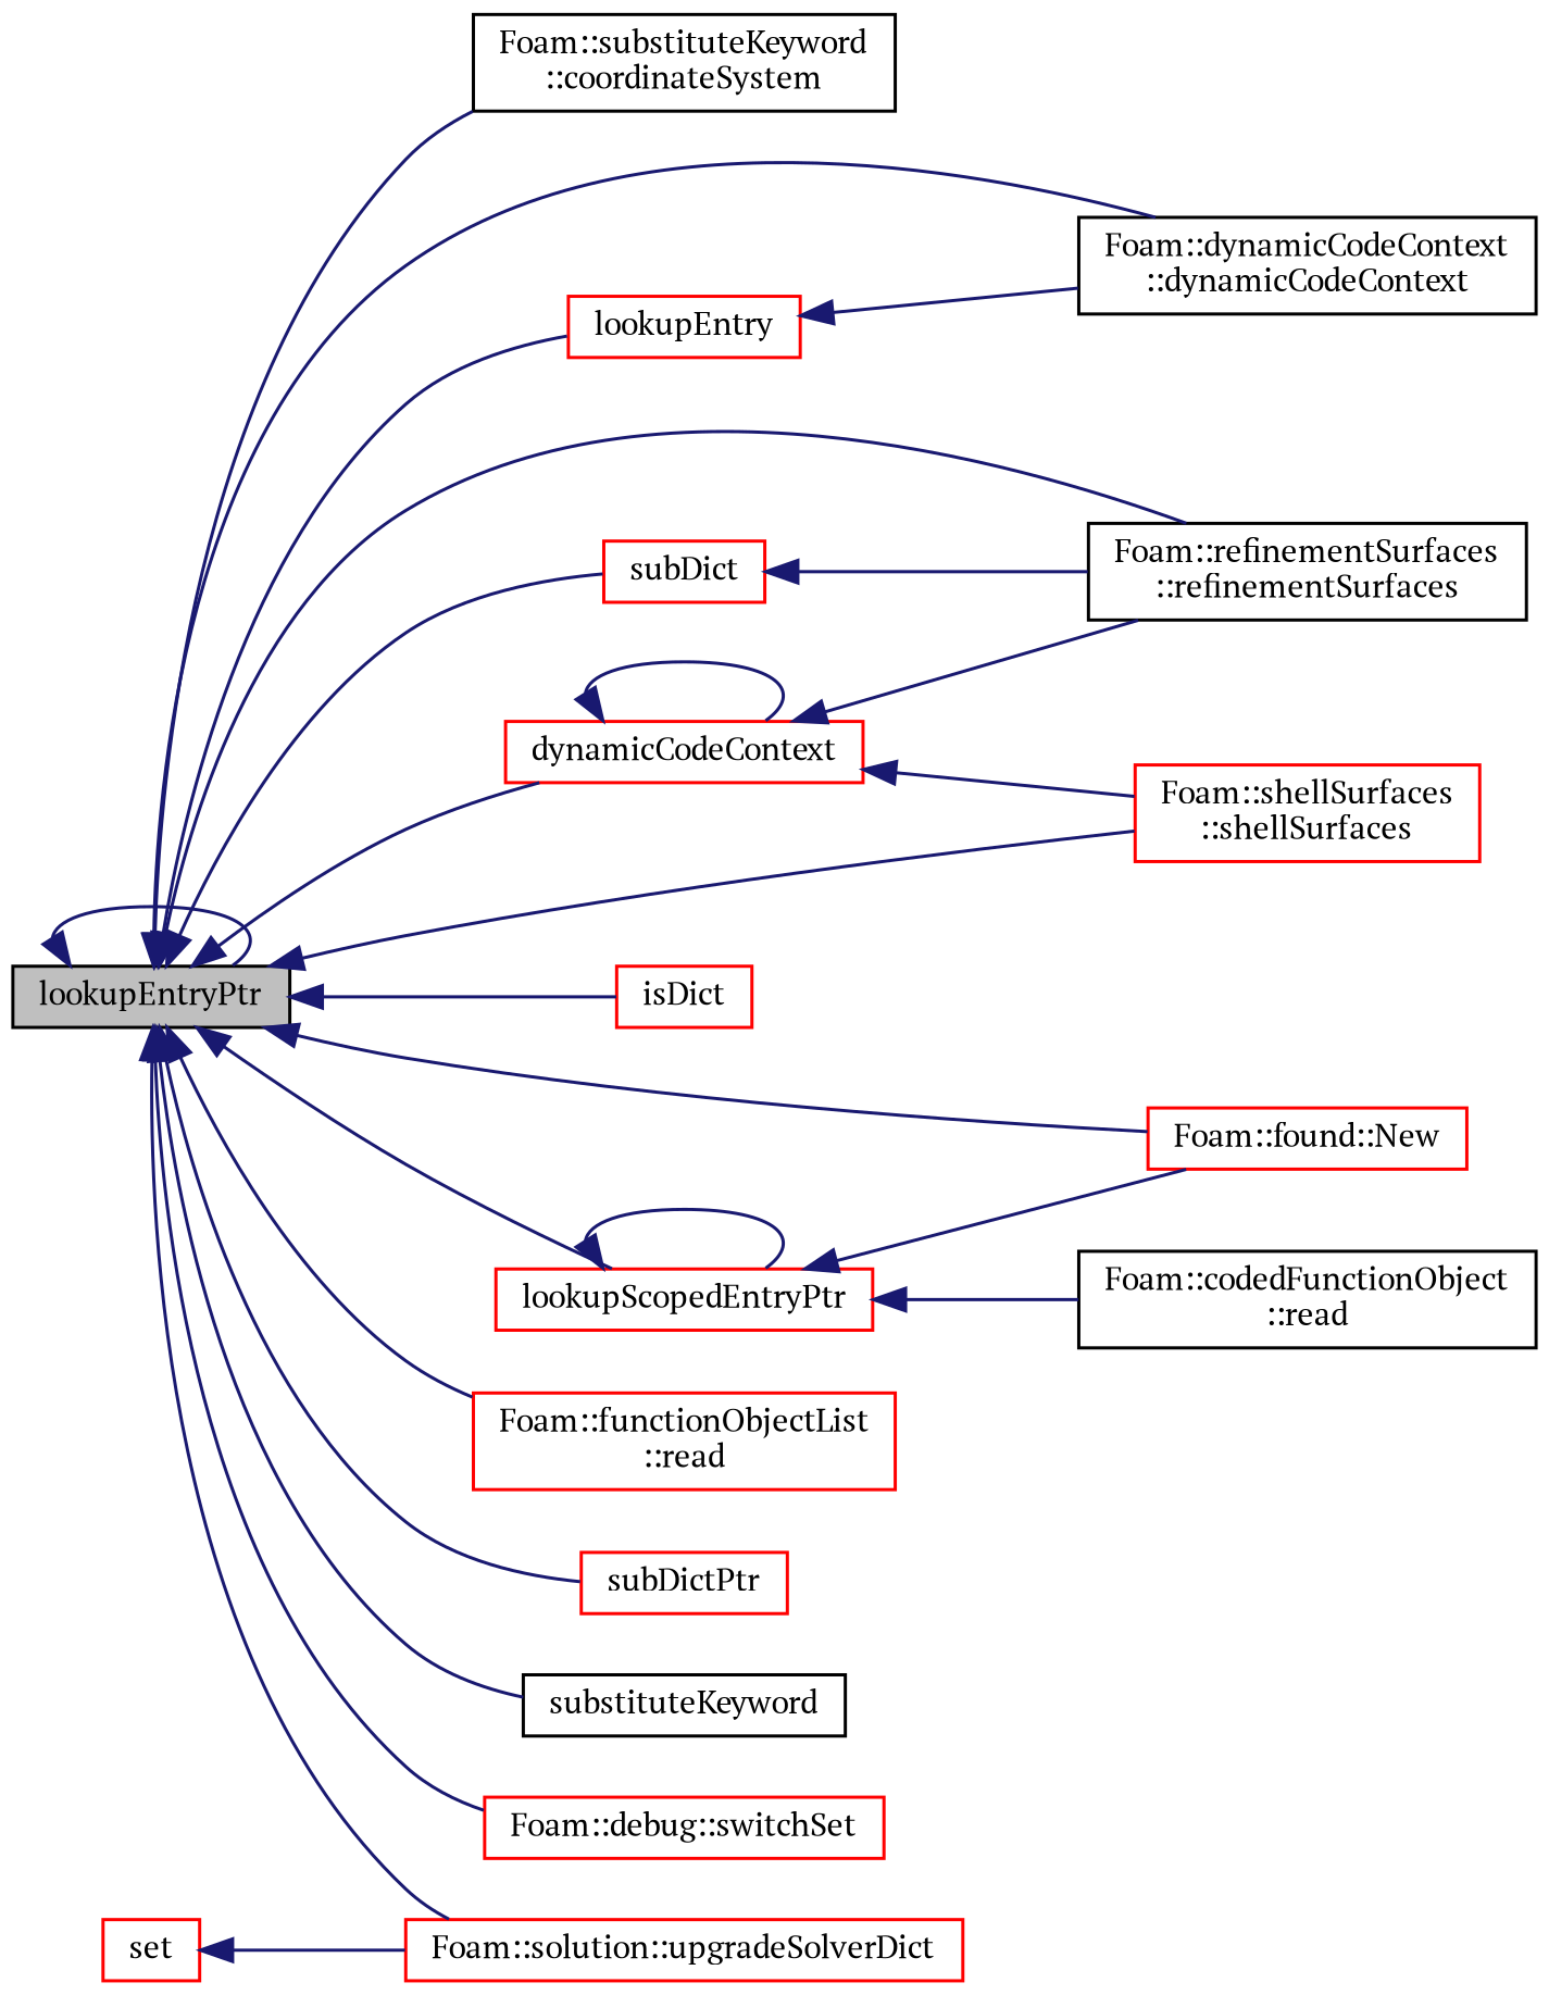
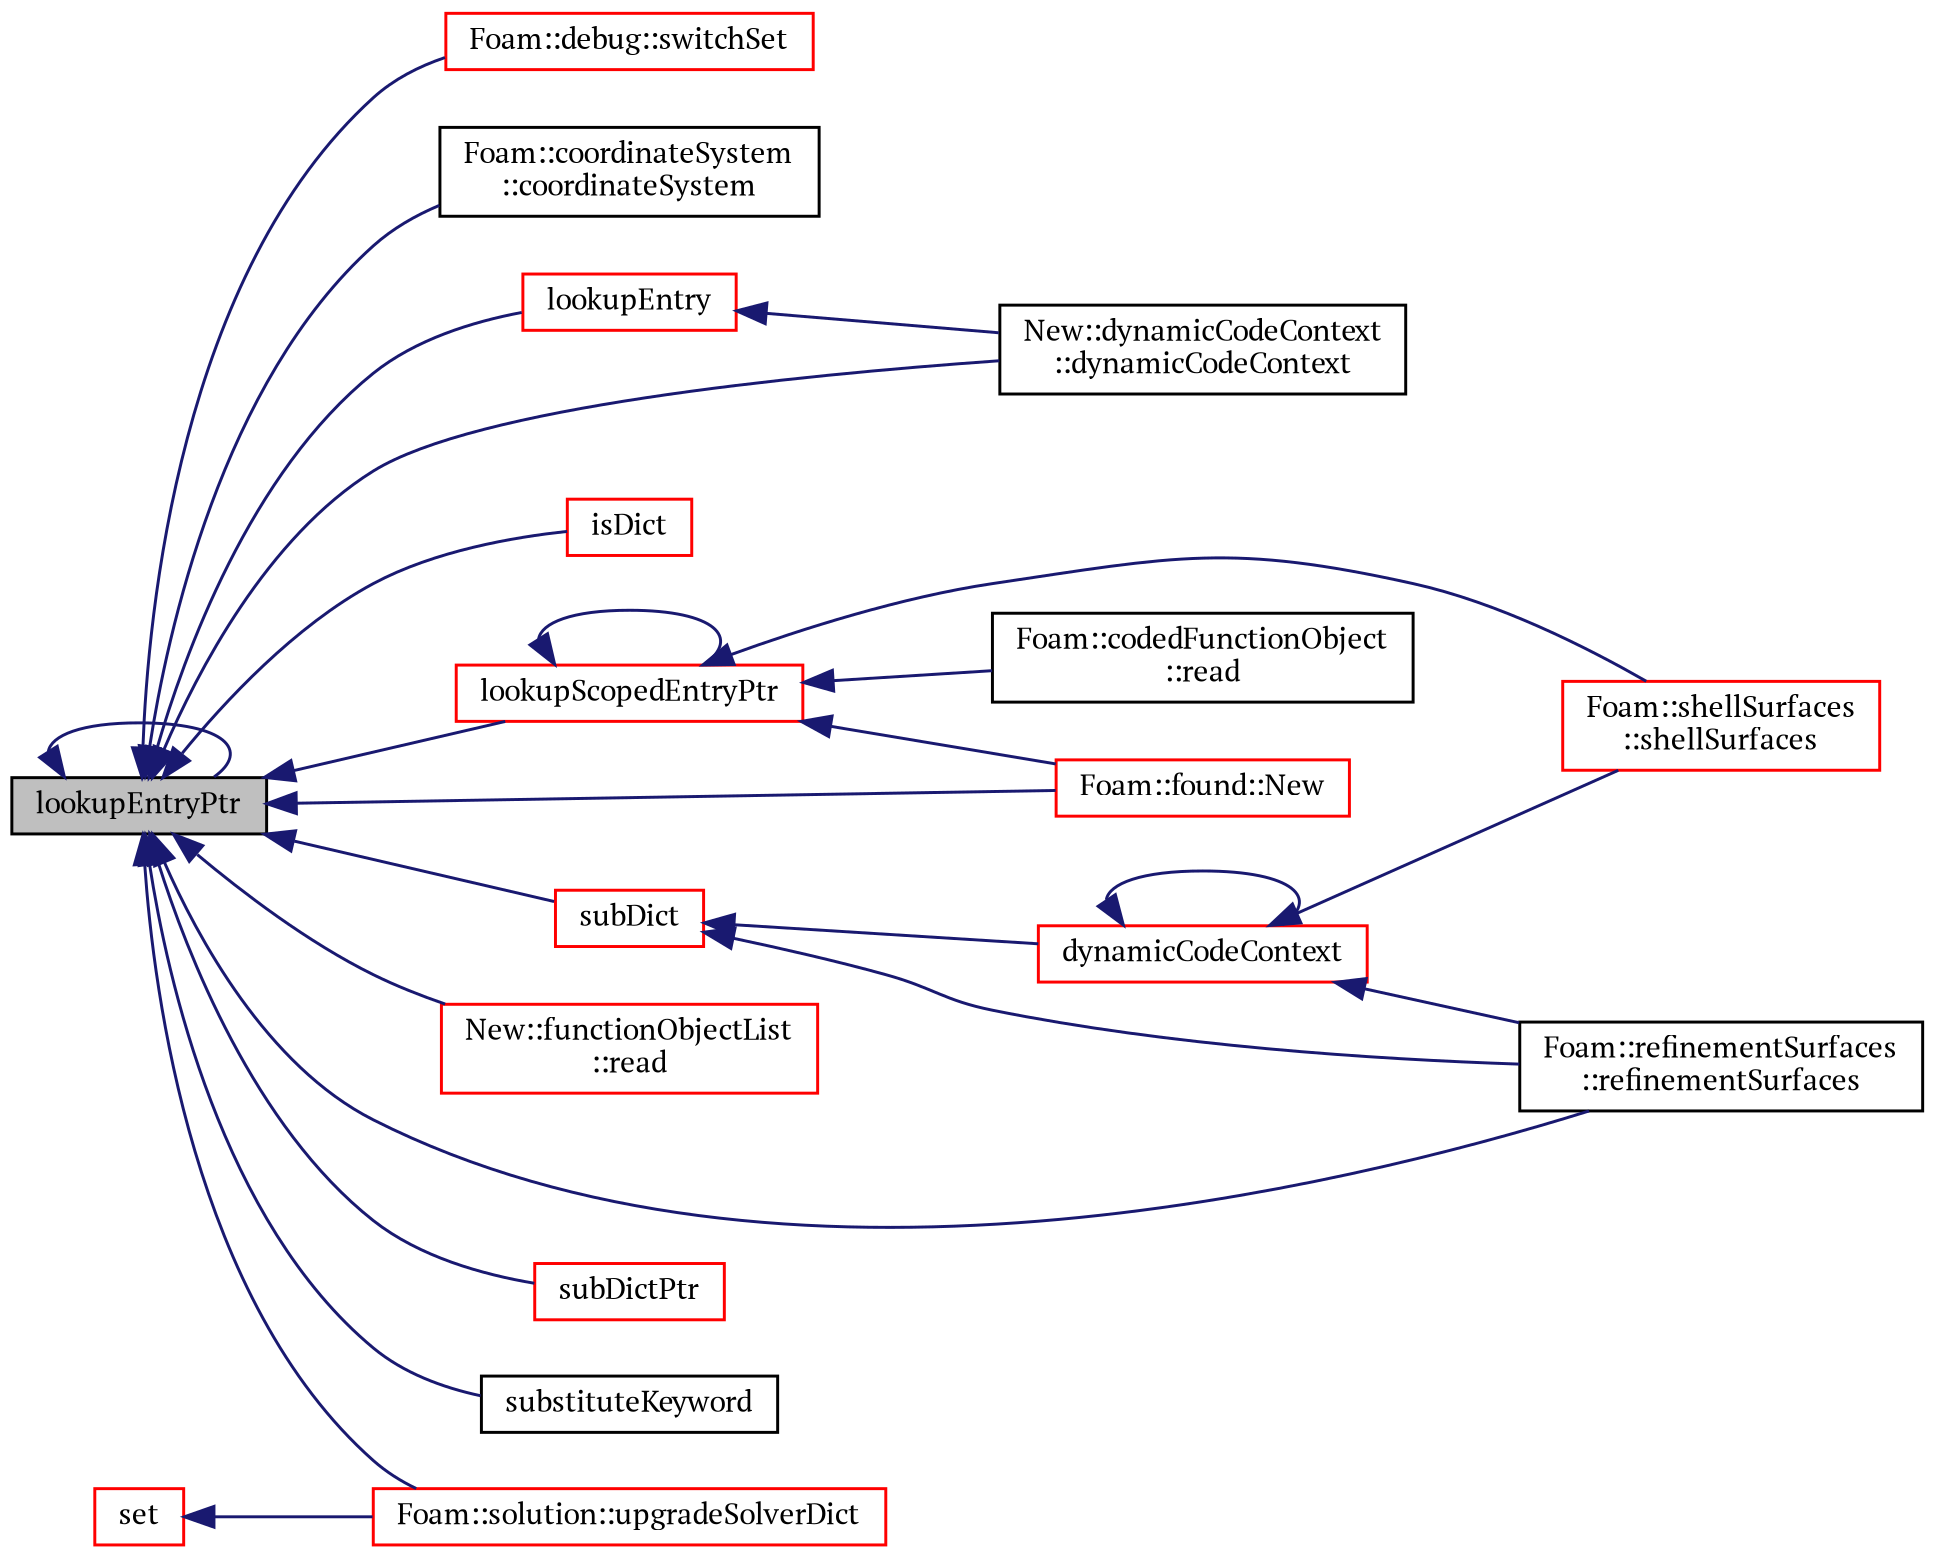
  digraph {
    fontname="PT Serif"
    rankdir=LR
    node [color=red fontname="PT Serif" fontsize=10 shape=record]
    edge [color=midnightblue dir=back fontname="PT Serif" fontsize=10 labelfontname=FreeSans labelfontsize=10 style=solid]
    n1 [color=black fillcolor=grey75 fontcolor=black height=0.2 label=lookupEntryPtr style=filled width=0.4]
-   n2 [color=black height=0.2 label="Foam::substituteKeyword\l::coordinateSystem" width=0.4]
-   n3 [color=black height=0.2 label="Foam::dynamicCodeContext\l::dynamicCodeContext" width=0.4]
+   n2 [color=black height=0.2 label="Foam::coordinateSystem\l::coordinateSystem" width=0.4]
+   n3 [color=black height=0.2 label="New::dynamicCodeContext\l::dynamicCodeContext" width=0.4]
    n4 [height=0.2 label=dynamicCodeContext width=0.4]
    n5 [color=black height=0.2 label="Foam::refinementSurfaces\l::refinementSurfaces" width=0.4]
    n6 [height=0.2 label="Foam::shellSurfaces\l::shellSurfaces" width=0.4]
    n7 [height=0.2 label=isDict width=0.4]
    n8 [height=0.2 label=lookupEntry width=0.4]
    n9 [height=0.2 label=lookupScopedEntryPtr width=0.4]
    n10 [height=0.2 label="Foam::found::New" width=0.4]
-   n11 [height=0.2 label="Foam::functionObjectList\l::read" width=0.4]
+   n11 [height=0.2 label="New::functionObjectList\l::read" width=0.4]
    n12 [height=0.2 label="Foam::solution::upgradeSolverDict" width=0.4]
    n13 [height=0.2 label=subDict width=0.4]
    n14 [height=0.2 label=subDictPtr width=0.4]
    n15 [color=black height=0.2 label=substituteKeyword width=0.4]
    n16 [height=0.2 label="Foam::debug::switchSet" width=0.4]
    n17 [color=black height=0.2 label="Foam::codedFunctionObject\l::read" width=0.4]
    n18 [height=0.2 label=set width=0.4]
    n1 -> n1
    n1 -> n2
    n1 -> n3
-   n1 -> n4
+   n13 -> n4
    n1 -> n5
-   n1 -> n6
+   n9 -> n6
    n1 -> n7
    n1 -> n8
    n1 -> n9
    n1 -> n10
    n1 -> n11
    n1 -> n12
    n1 -> n13
    n1 -> n14
    n1 -> n15
    n1 -> n16
    n4 -> n4
    n4 -> n5
    n4 -> n6
    n8 -> n3
    n9 -> n9
    n9 -> n10
    n9 -> n17
    n13 -> n5
    n18 -> n12
  }
